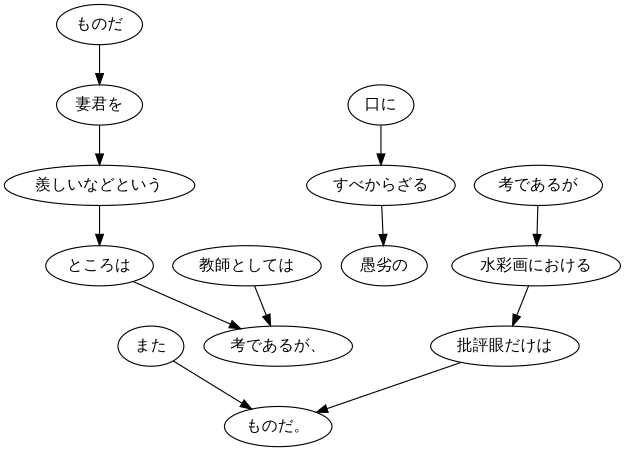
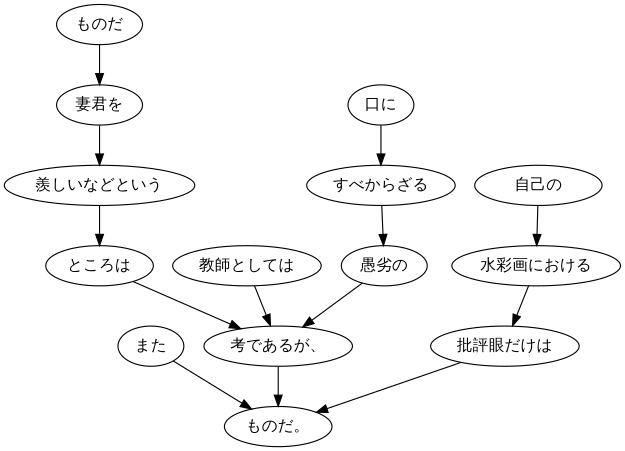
  digraph {
    n1 [label="また"]
    n2 [label="ものだ。"]
    n3 [label="ものだ"]
    n4 [label="妻君を"]
    n5 [label="羨しいなどという"]
    n6 [label="ところは"]
    n7 [label="考であるが、"]
    n8 [label="教師としては"]
    n9 [label="口に"]
    n10 [label="すべからざる"]
    n11 [label="愚劣の"]
-   n12 [label="考であるが"]
+   n12 [label="自己の"]
    n13 [label="水彩画における"]
    n14 [label="批評眼だけは"]
    n1 -> n2
    n3 -> n4
    n4 -> n5
    n5 -> n6
    n6 -> n7
+   n7 -> n2
    n8 -> n7
    n9 -> n10
    n10 -> n11
+   n11 -> n7
    n12 -> n13
    n13 -> n14
    n14 -> n2
  }
